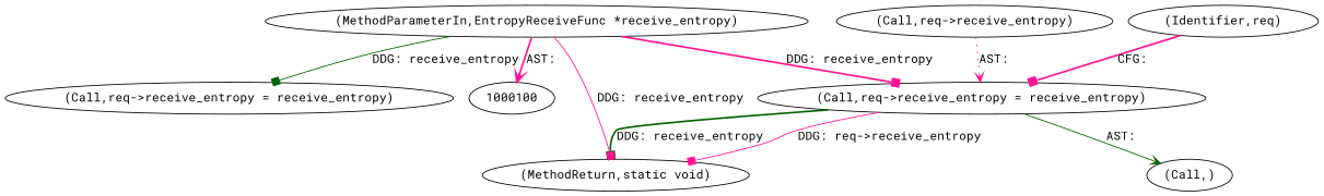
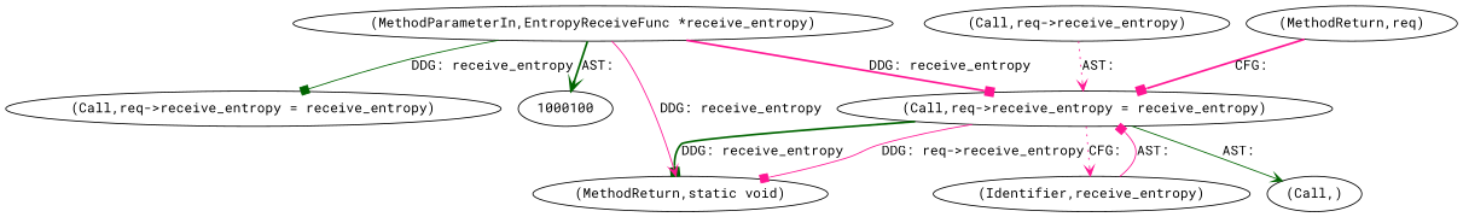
  digraph {
    fontname="Roboto Mono"
    node [fontname="Roboto Mono"]
    edge [arrowhead=box color=deeppink fontname="Roboto Mono" style=solid]
    n1 [label="(Call,req->receive_entropy = receive_entropy)"]
    n2 [label="(Call,)"]
    n3 [label="(MethodReturn,static void)"]
+   n4 [label="(Identifier,receive_entropy)"]
    n5 [label="(MethodParameterIn,EntropyReceiveFunc *receive_entropy)"]
    n6 [label="(Call,req->receive_entropy = receive_entropy)"]
    1000100
    n8 [label="(Call,req->receive_entropy)"]
-   n9 [label="(Identifier,req)"]
+   n9 [label="(MethodReturn,req)"]
    n1 -> n2 [arrowhead=vee color=darkgreen label="AST: "]
    n1 -> n3 [color=darkgreen label="DDG: receive_entropy" style=bold]
    n1 -> n3 [label="DDG: req->receive_entropy"]
+   n1 -> n4 [arrowhead=vee label="CFG: " style=dotted]
+   n4 -> n1 [label="AST: "]
    n5 -> n1 [label="DDG: receive_entropy" style=bold]
-   n5 -> n3 [label="DDG: receive_entropy"]
+   n5 -> n3 [arrowhead=vee label="DDG: receive_entropy"]
    n5 -> n6 [color=darkgreen label="DDG: receive_entropy"]
-   n5 -> 1000100 [arrowhead=vee label="AST: " style=bold]
+   n5 -> 1000100 [arrowhead=vee color=darkgreen label="AST: " style=bold]
    n8 -> n1 [arrowhead=vee label="AST: " style=dotted]
    n9 -> n1 [label="CFG: " style=bold]
  }
